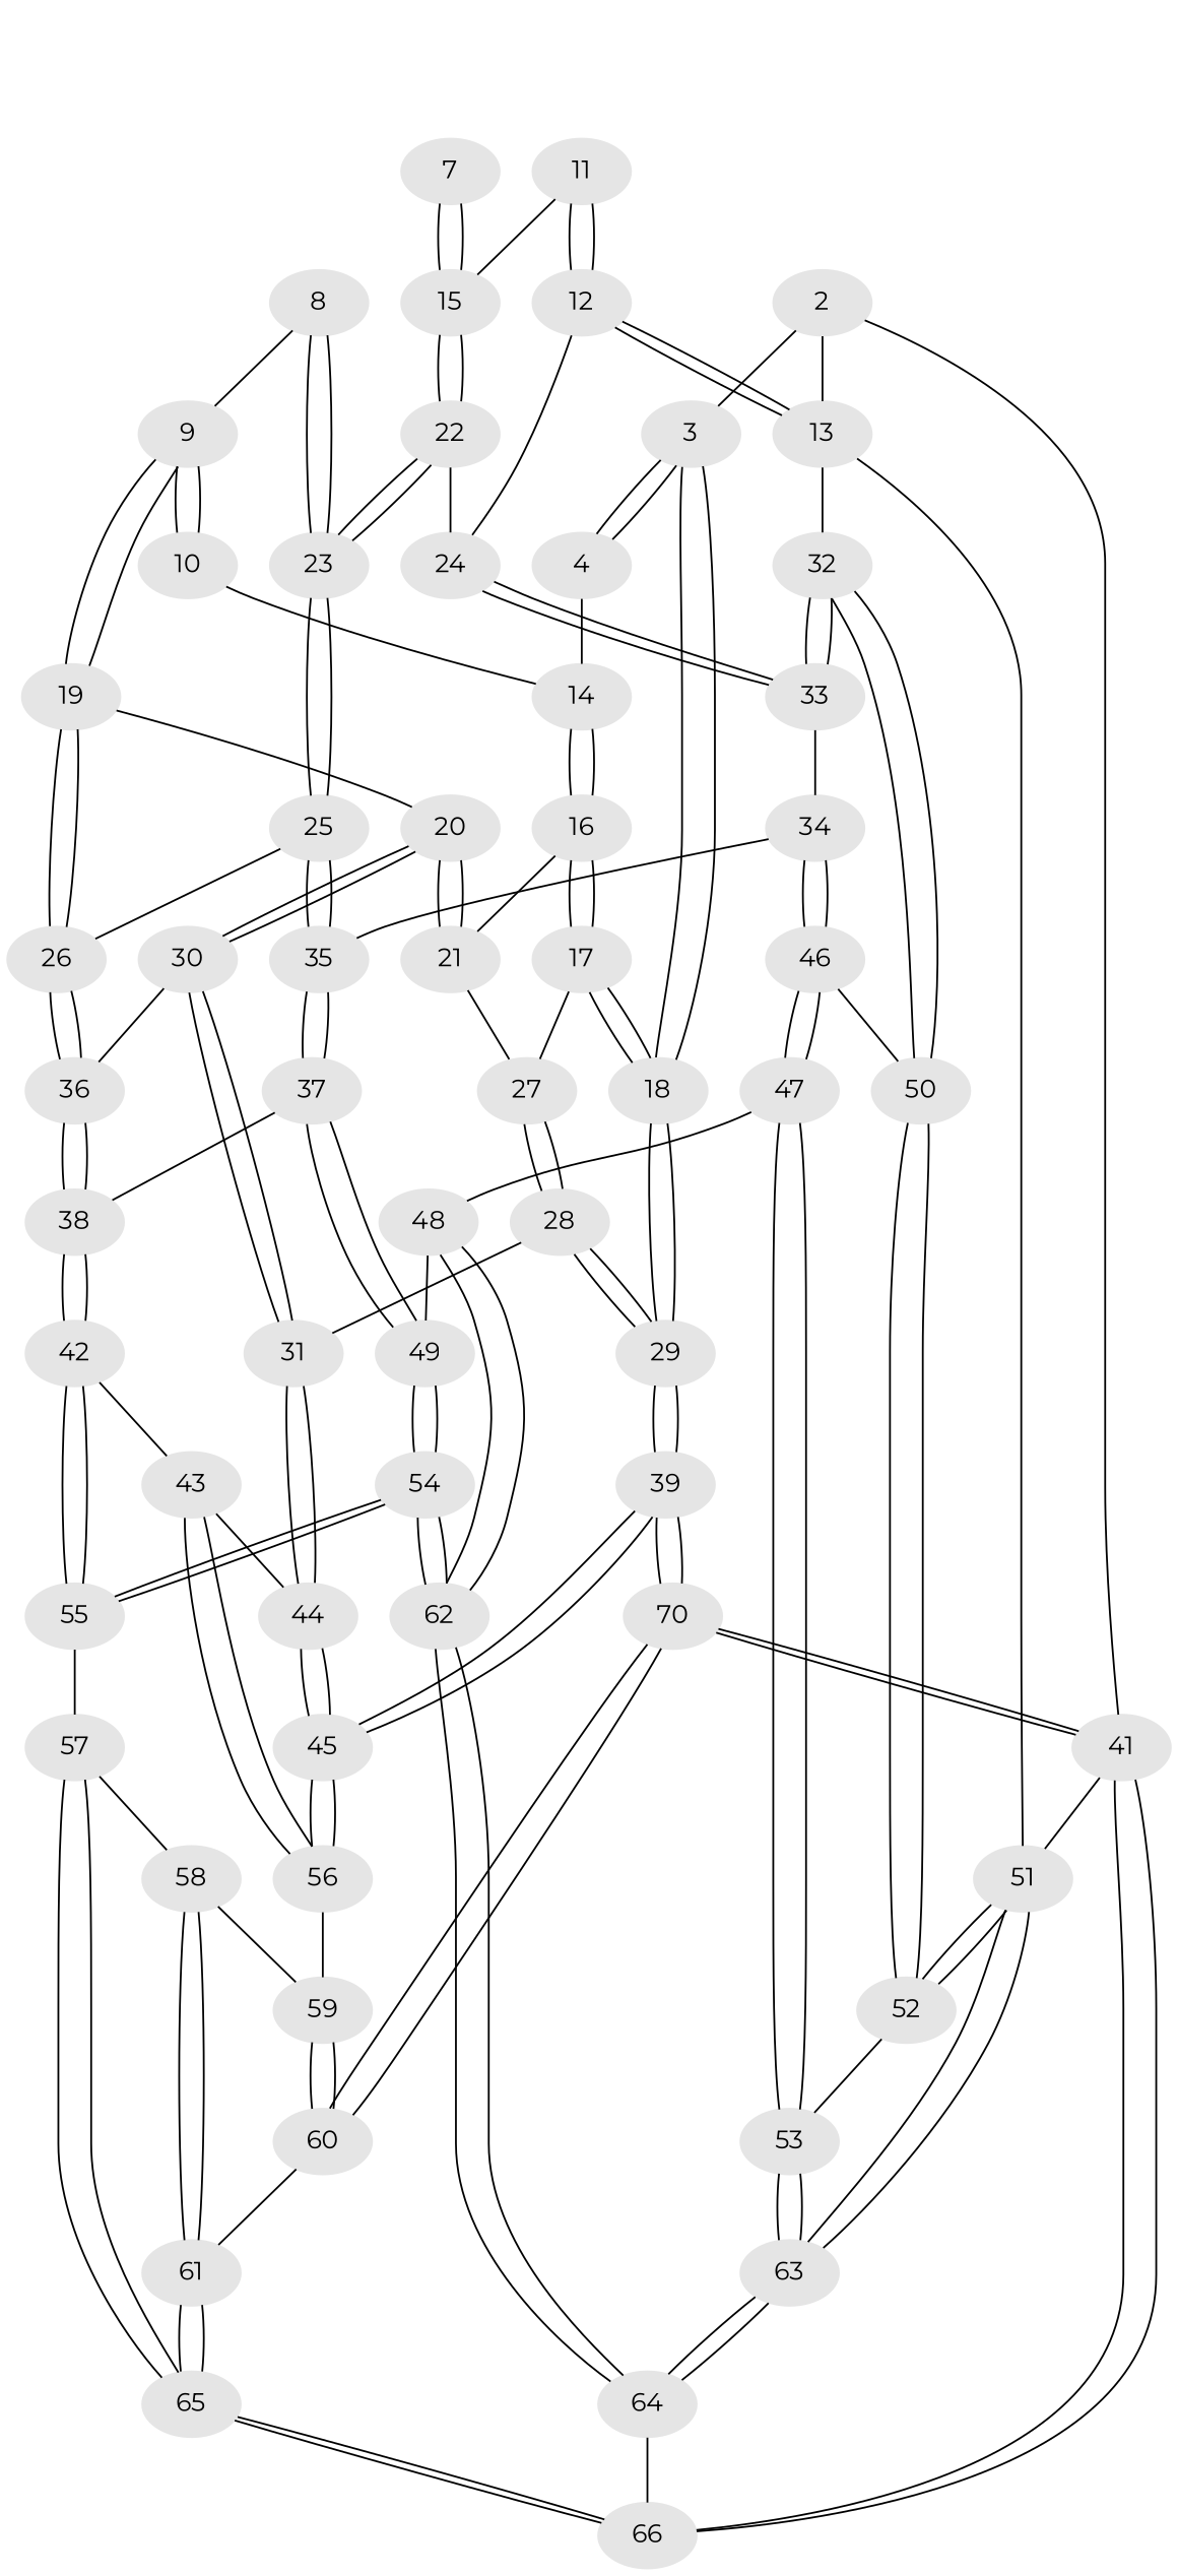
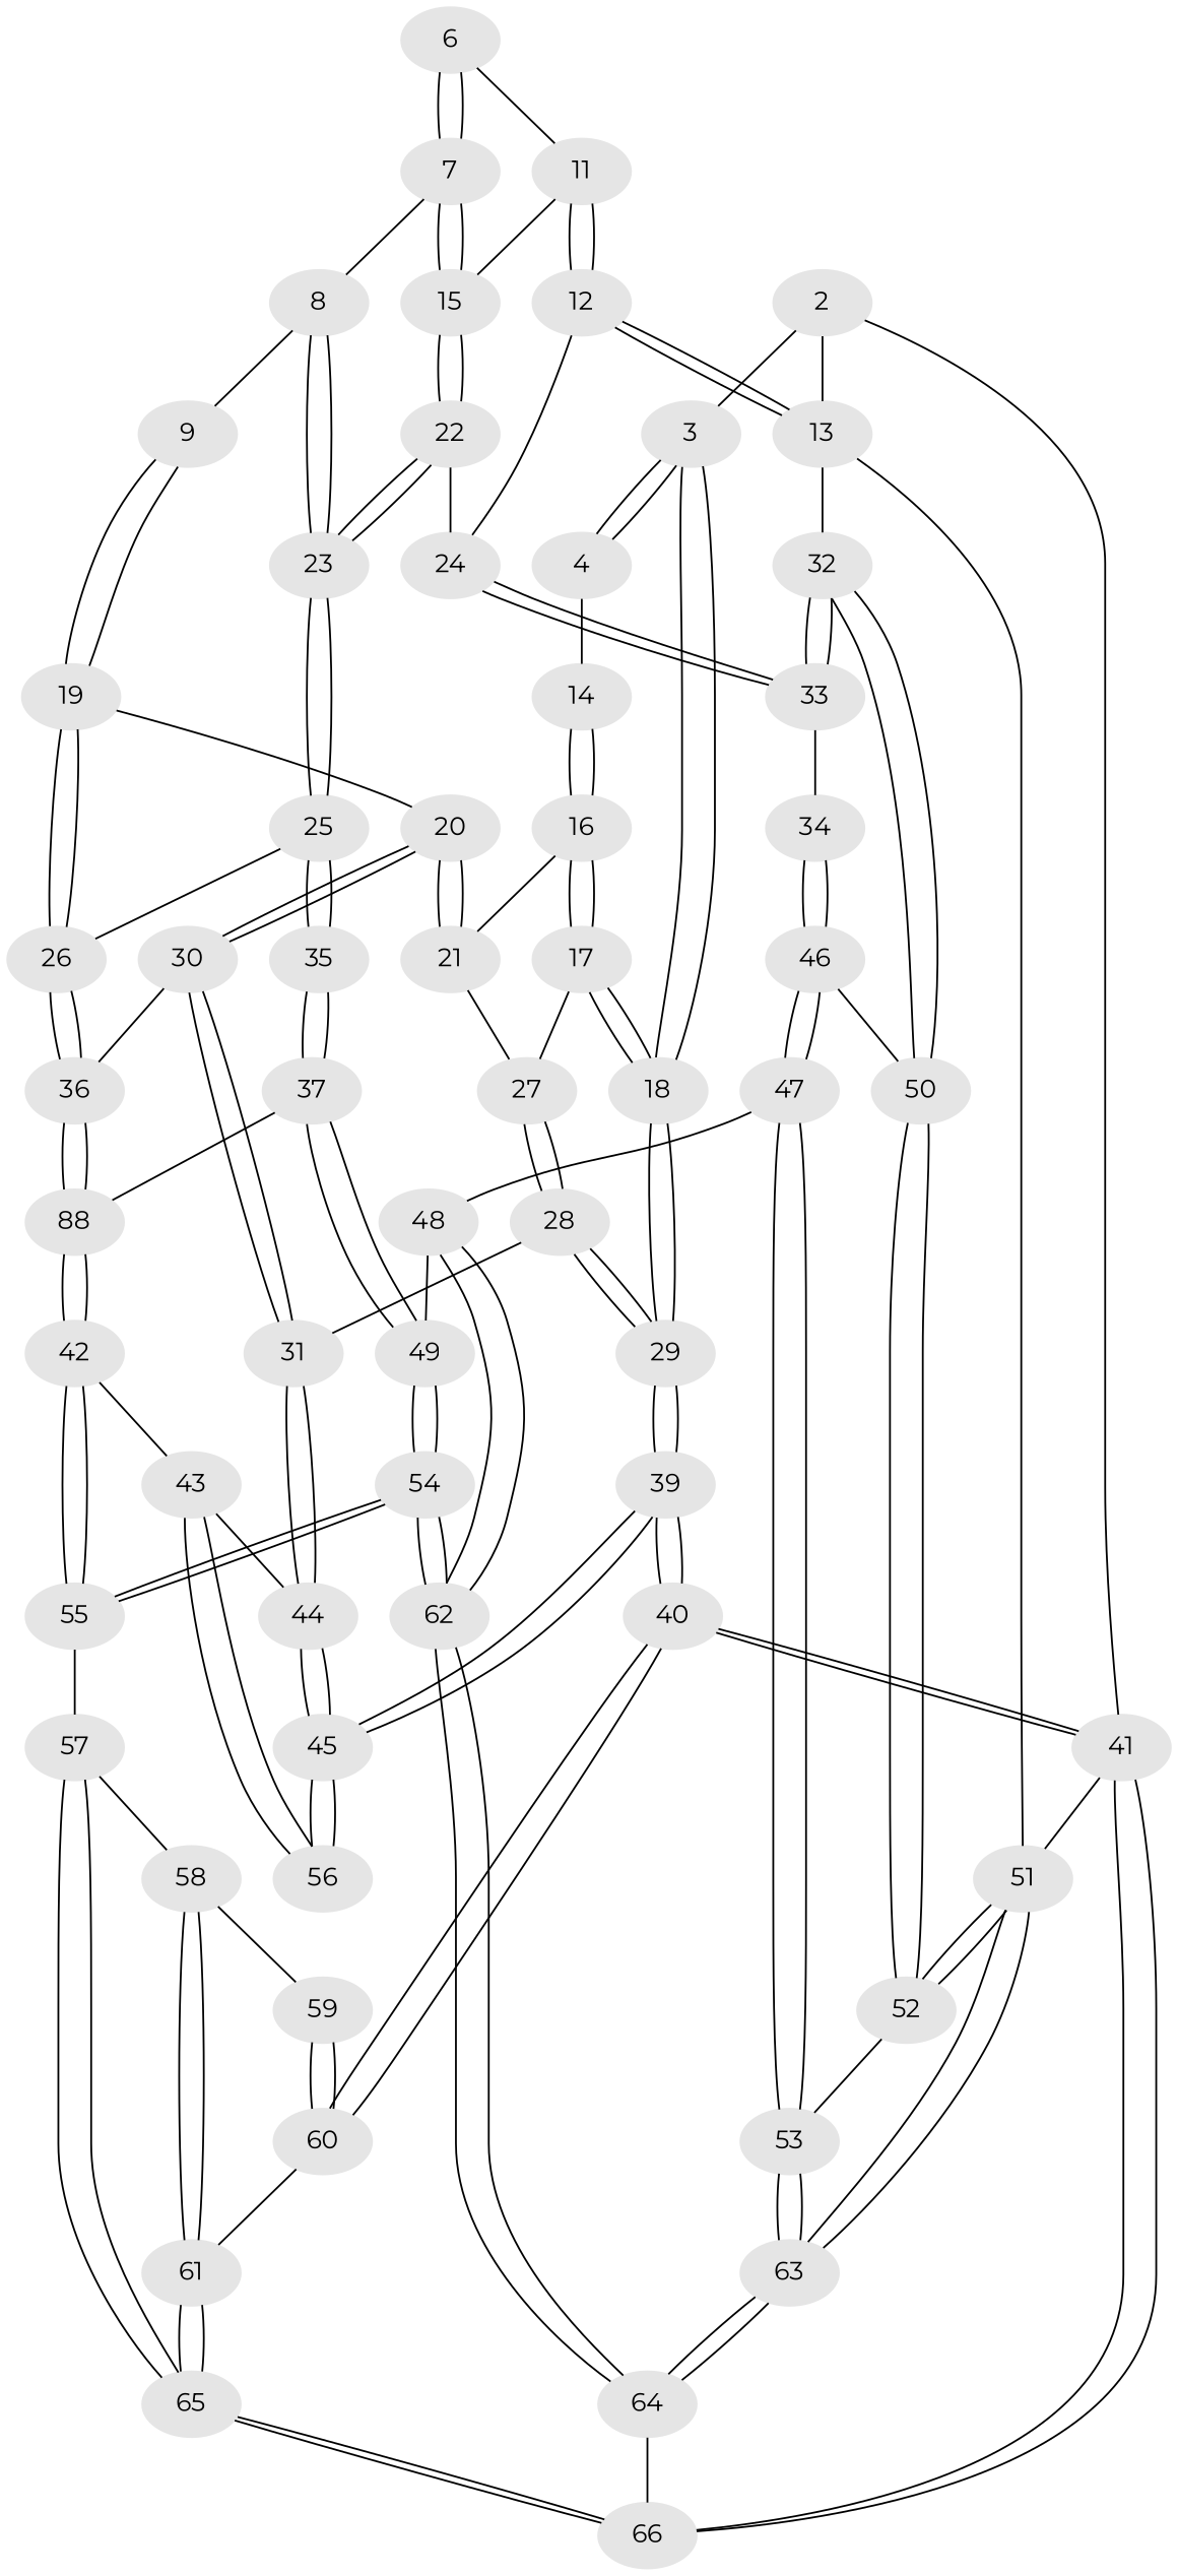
  graph {
    fontname=Montserrat
    node [color=gray90 fontname=Montserrat style=filled]
    edge [fontname=Montserrat]
    2
    3
    13
    41
+   6
    7
    11
    4
    18
    32
    51
    66
    14
    29
    16
-   10
    8
    15
    12
    9
    23
    22
    19
    25
    20
    26
    24
    33
    50
    52
    63
    17
    21
    27
    28
    39
    30
    36
    31
    35
    34
    37
-   38
+   38 [label=88]
    44
-   40 [label=70]
+   40
    45
    46
    47
    49
    42
    54
    43
    55
    60
    56
    61
    57
    59
    48
    53
    62
    64
    58
    65
    2 -- 3
    2 -- 13
    2 -- 41
    3 -- 4
    3 -- 4
    3 -- 18
    3 -- 18
    13 -- 32
    13 -- 51
    41 -- 51
    41 -- 66
    41 -- 66
+   6 -- 7
+   6 -- 7
+   6 -- 11
+   7 -- 8
    7 -- 15
    7 -- 15
    11 -- 15
    11 -- 12
    11 -- 12
    4 -- 14
    18 -- 29
    18 -- 29
    32 -- 33
    32 -- 33
    32 -- 50
    32 -- 50
    51 -- 52
    51 -- 52
    51 -- 63
    51 -- 63
    14 -- 16
    14 -- 16
    29 -- 39
    29 -- 39
    16 -- 17
    16 -- 17
    16 -- 21
-   10 -- 14
    8 -- 9
    8 -- 23
    8 -- 23
    15 -- 22
    15 -- 22
    12 -- 13
    12 -- 13
    12 -- 24
-   9 -- 10
-   9 -- 10
    9 -- 19
    9 -- 19
    23 -- 25
    23 -- 25
    22 -- 23
    22 -- 23
    22 -- 24
    19 -- 20
    19 -- 26
    19 -- 26
    25 -- 26
    25 -- 35
    25 -- 35
    20 -- 21
    20 -- 21
    20 -- 30
    20 -- 30
    26 -- 36
    26 -- 36
    24 -- 33
    24 -- 33
    33 -- 34
    50 -- 52
    50 -- 52
    52 -- 53
    63 -- 64
    63 -- 64
    17 -- 18
    17 -- 18
    17 -- 27
    21 -- 27
    27 -- 28
    27 -- 28
    28 -- 29
    28 -- 29
    28 -- 31
    39 -- 40
    39 -- 40
    39 -- 45
    39 -- 45
    30 -- 36
    30 -- 31
    30 -- 31
    36 -- 38
    36 -- 38
    31 -- 44
    31 -- 44
    35 -- 37
    35 -- 37
-   34 -- 35
    34 -- 46
    34 -- 46
    37 -- 38
    37 -- 49
    37 -- 49
    38 -- 42
    38 -- 42
    44 -- 45
    44 -- 45
    40 -- 41
    40 -- 41
    40 -- 60
    40 -- 60
    45 -- 56
    45 -- 56
    46 -- 50
    46 -- 47
    46 -- 47
    47 -- 48
    47 -- 53
    47 -- 53
    49 -- 54
    49 -- 54
    42 -- 43
    42 -- 55
    42 -- 55
    54 -- 55
    54 -- 55
    54 -- 62
    54 -- 62
    43 -- 44
    43 -- 56
    43 -- 56
    55 -- 57
    60 -- 61
-   56 -- 59
    61 -- 65
    61 -- 65
    57 -- 58
    57 -- 65
    57 -- 65
    59 -- 60
    59 -- 60
    48 -- 49
    48 -- 62
    48 -- 62
    53 -- 63
    53 -- 63
    62 -- 64
    62 -- 64
    64 -- 66
    58 -- 61
    58 -- 61
    58 -- 59
    65 -- 66
    65 -- 66
  }
